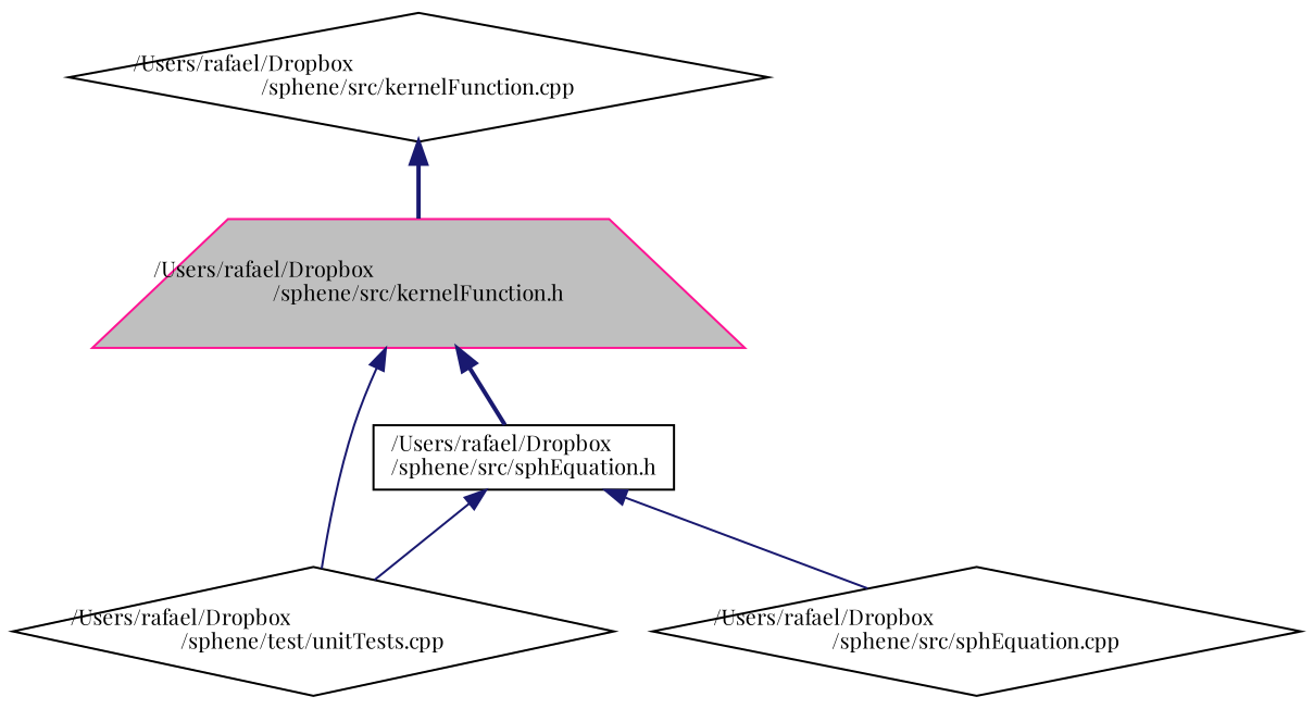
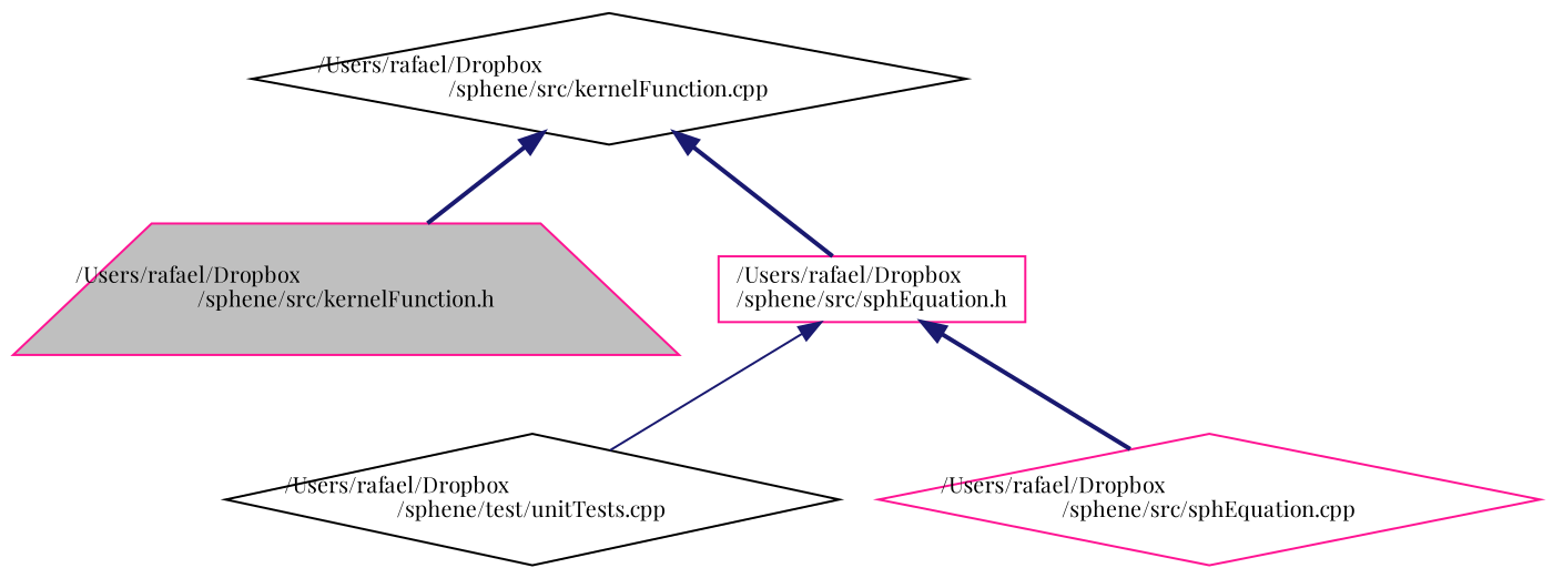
  digraph {
    fontname="Playfair Display"
    node [color=black fillcolor=white fontname="Playfair Display" fontsize=10 shape=diamond style=filled]
    edge [color=midnightblue dir=back fontname="Playfair Display" fontsize=10 labelfontname=Helvetica labelfontsize=10 style=bold]
    n1 [color=deeppink fillcolor=grey75 fontcolor=black height=0.2 label="/Users/rafael/Dropbox\l/sphene/src/kernelFunction.h" shape=trapezium width=0.4]
-   n2 [height=0.2 label="/Users/rafael/Dropbox\l/sphene/src/sphEquation.h" shape=box width=0.4]
+   n2 [color=deeppink height=0.2 label="/Users/rafael/Dropbox\l/sphene/src/sphEquation.h" shape=box width=0.4]
    n3 [height=0.2 label="/Users/rafael/Dropbox\l/sphene/test/unitTests.cpp" width=0.4]
    n4 [height=0.2 label="/Users/rafael/Dropbox\l/sphene/src/kernelFunction.cpp" width=0.4]
-   n5 [height=0.2 label="/Users/rafael/Dropbox\l/sphene/src/sphEquation.cpp" width=0.4]
-   n1 -> n2
-   n1 -> n3 [style=solid]
+   n5 [color=deeppink height=0.2 label="/Users/rafael/Dropbox\l/sphene/src/sphEquation.cpp" width=0.4]
+   n4 -> n2
    n2 -> n3 [style=solid]
-   n2 -> n5 [style=solid]
+   n2 -> n5
    n4 -> n1
  }
